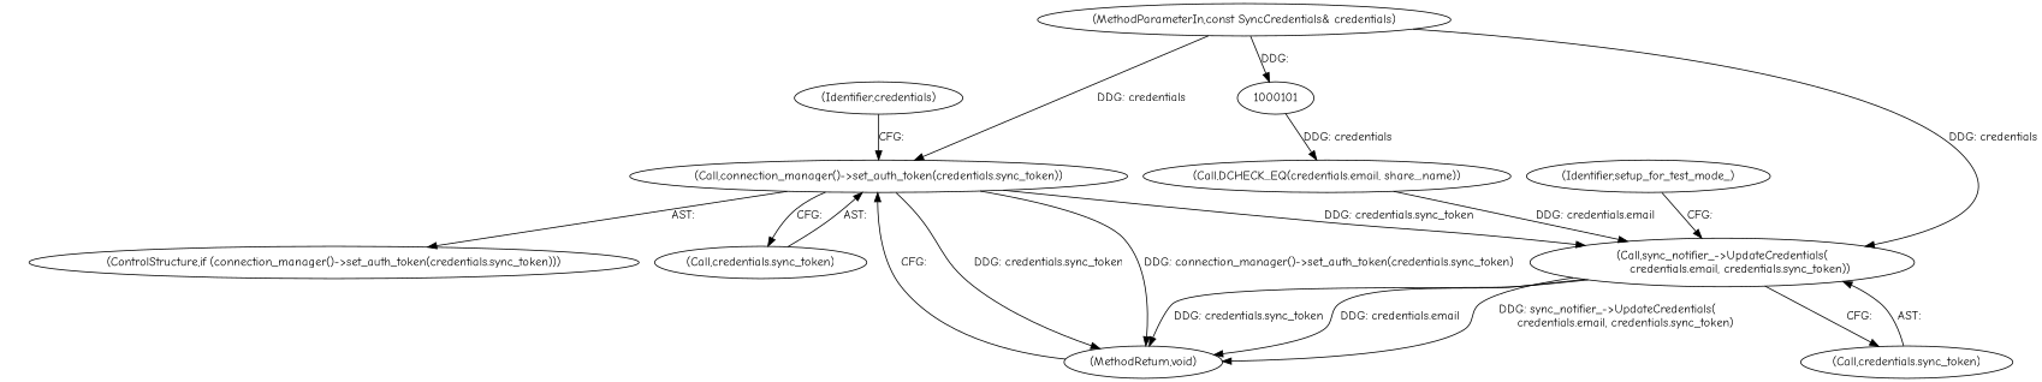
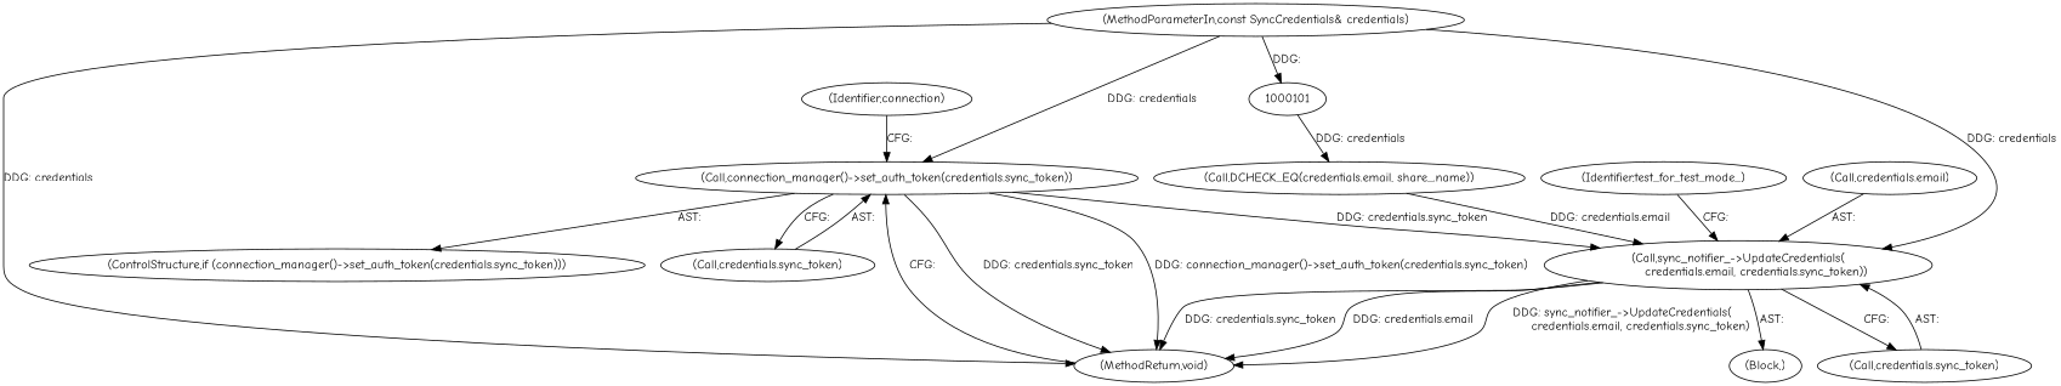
  digraph {
    fontname="Comic Neue"
    node [fontname="Comic Neue"]
    edge [fontname="Comic Neue"]
    n1 [label="(Call,connection_manager()->set_auth_token(credentials.sync_token))"]
    n2 [label="(Call,sync_notifier_->UpdateCredentials(\n         credentials.email, credentials.sync_token))"]
    n3 [label="(Call,credentials.sync_token)"]
    n4 [label="(MethodReturn,void)"]
    n5 [label="(ControlStructure,if (connection_manager()->set_auth_token(credentials.sync_token)))"]
+   n6 [label="(Block,)"]
    n7 [label="(Call,credentials.sync_token)"]
    n8 [label="(MethodParameterIn,const SyncCredentials& credentials)"]
    1000101
    n10 [label="(Call,DCHECK_EQ(credentials.email, share_.name))"]
-   n11 [label="(Identifier,setup_for_test_mode_)"]
-   n13 [label="(Identifier,credentials)"]
+   n11 [label="(Identifier,test_for_test_mode_)"]
+   n12 [label="(Call,credentials.email)"]
+   n13 [label="(Identifier,connection)"]
    n1 -> n2 [label="DDG: credentials.sync_token"]
    n1 -> n3 [label="CFG: "]
    n1 -> n4 [label="DDG: credentials.sync_token"]
    n1 -> n4 [label="DDG: connection_manager()->set_auth_token(credentials.sync_token)"]
    n1 -> n5 [label="AST: "]
    n2 -> n4 [label="DDG: sync_notifier_->UpdateCredentials(\n         credentials.email, credentials.sync_token)"]
    n2 -> n4 [label="DDG: credentials.sync_token"]
    n2 -> n4 [label="DDG: credentials.email"]
+   n2 -> n6 [label="AST: "]
    n2 -> n7 [label="CFG: "]
    n3 -> n1 [label="AST: "]
    n4 -> n1 [label="CFG: "]
    n7 -> n2 [label="AST: "]
    n8 -> n1 [label="DDG: credentials"]
    n8 -> n2 [label="DDG: credentials"]
+   n8 -> n4 [label="DDG: credentials"]
    n8 -> 1000101 [label="DDG: "]
    1000101 -> n10 [label="DDG: credentials"]
    n10 -> n2 [label="DDG: credentials.email"]
    n11 -> n2 [label="CFG: "]
+   n12 -> n2 [label="AST: "]
    n13 -> n1 [label="CFG: "]
  }
